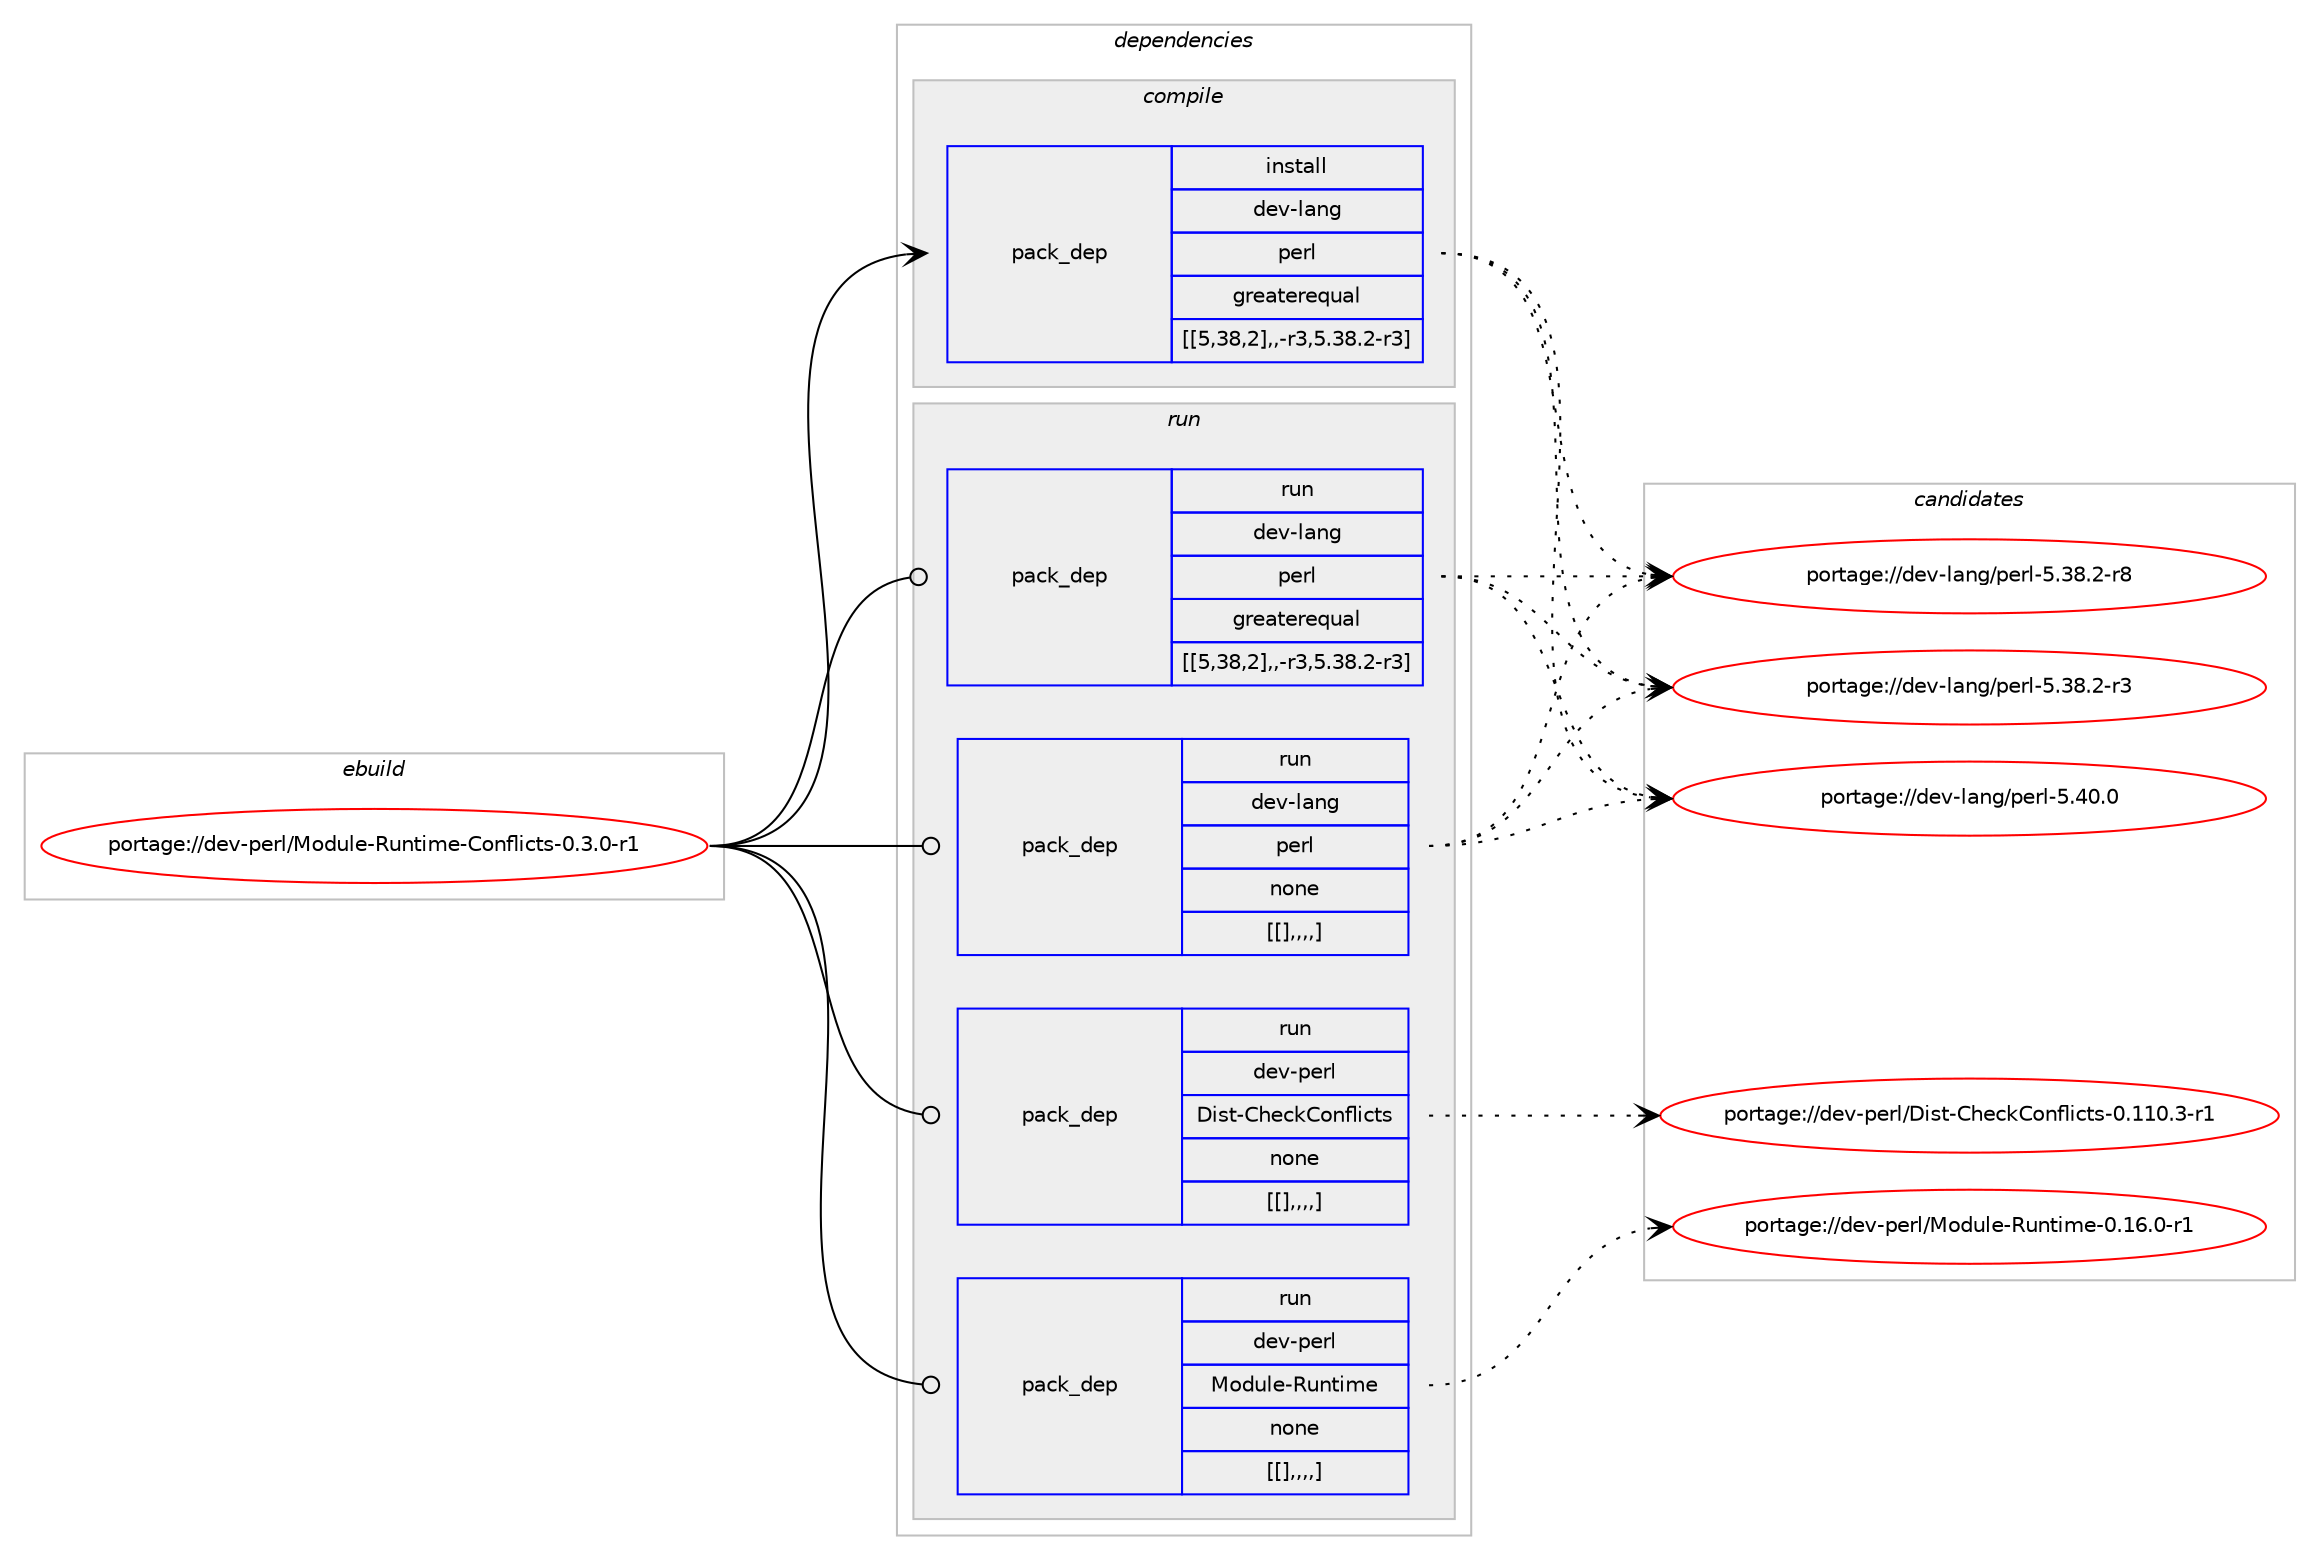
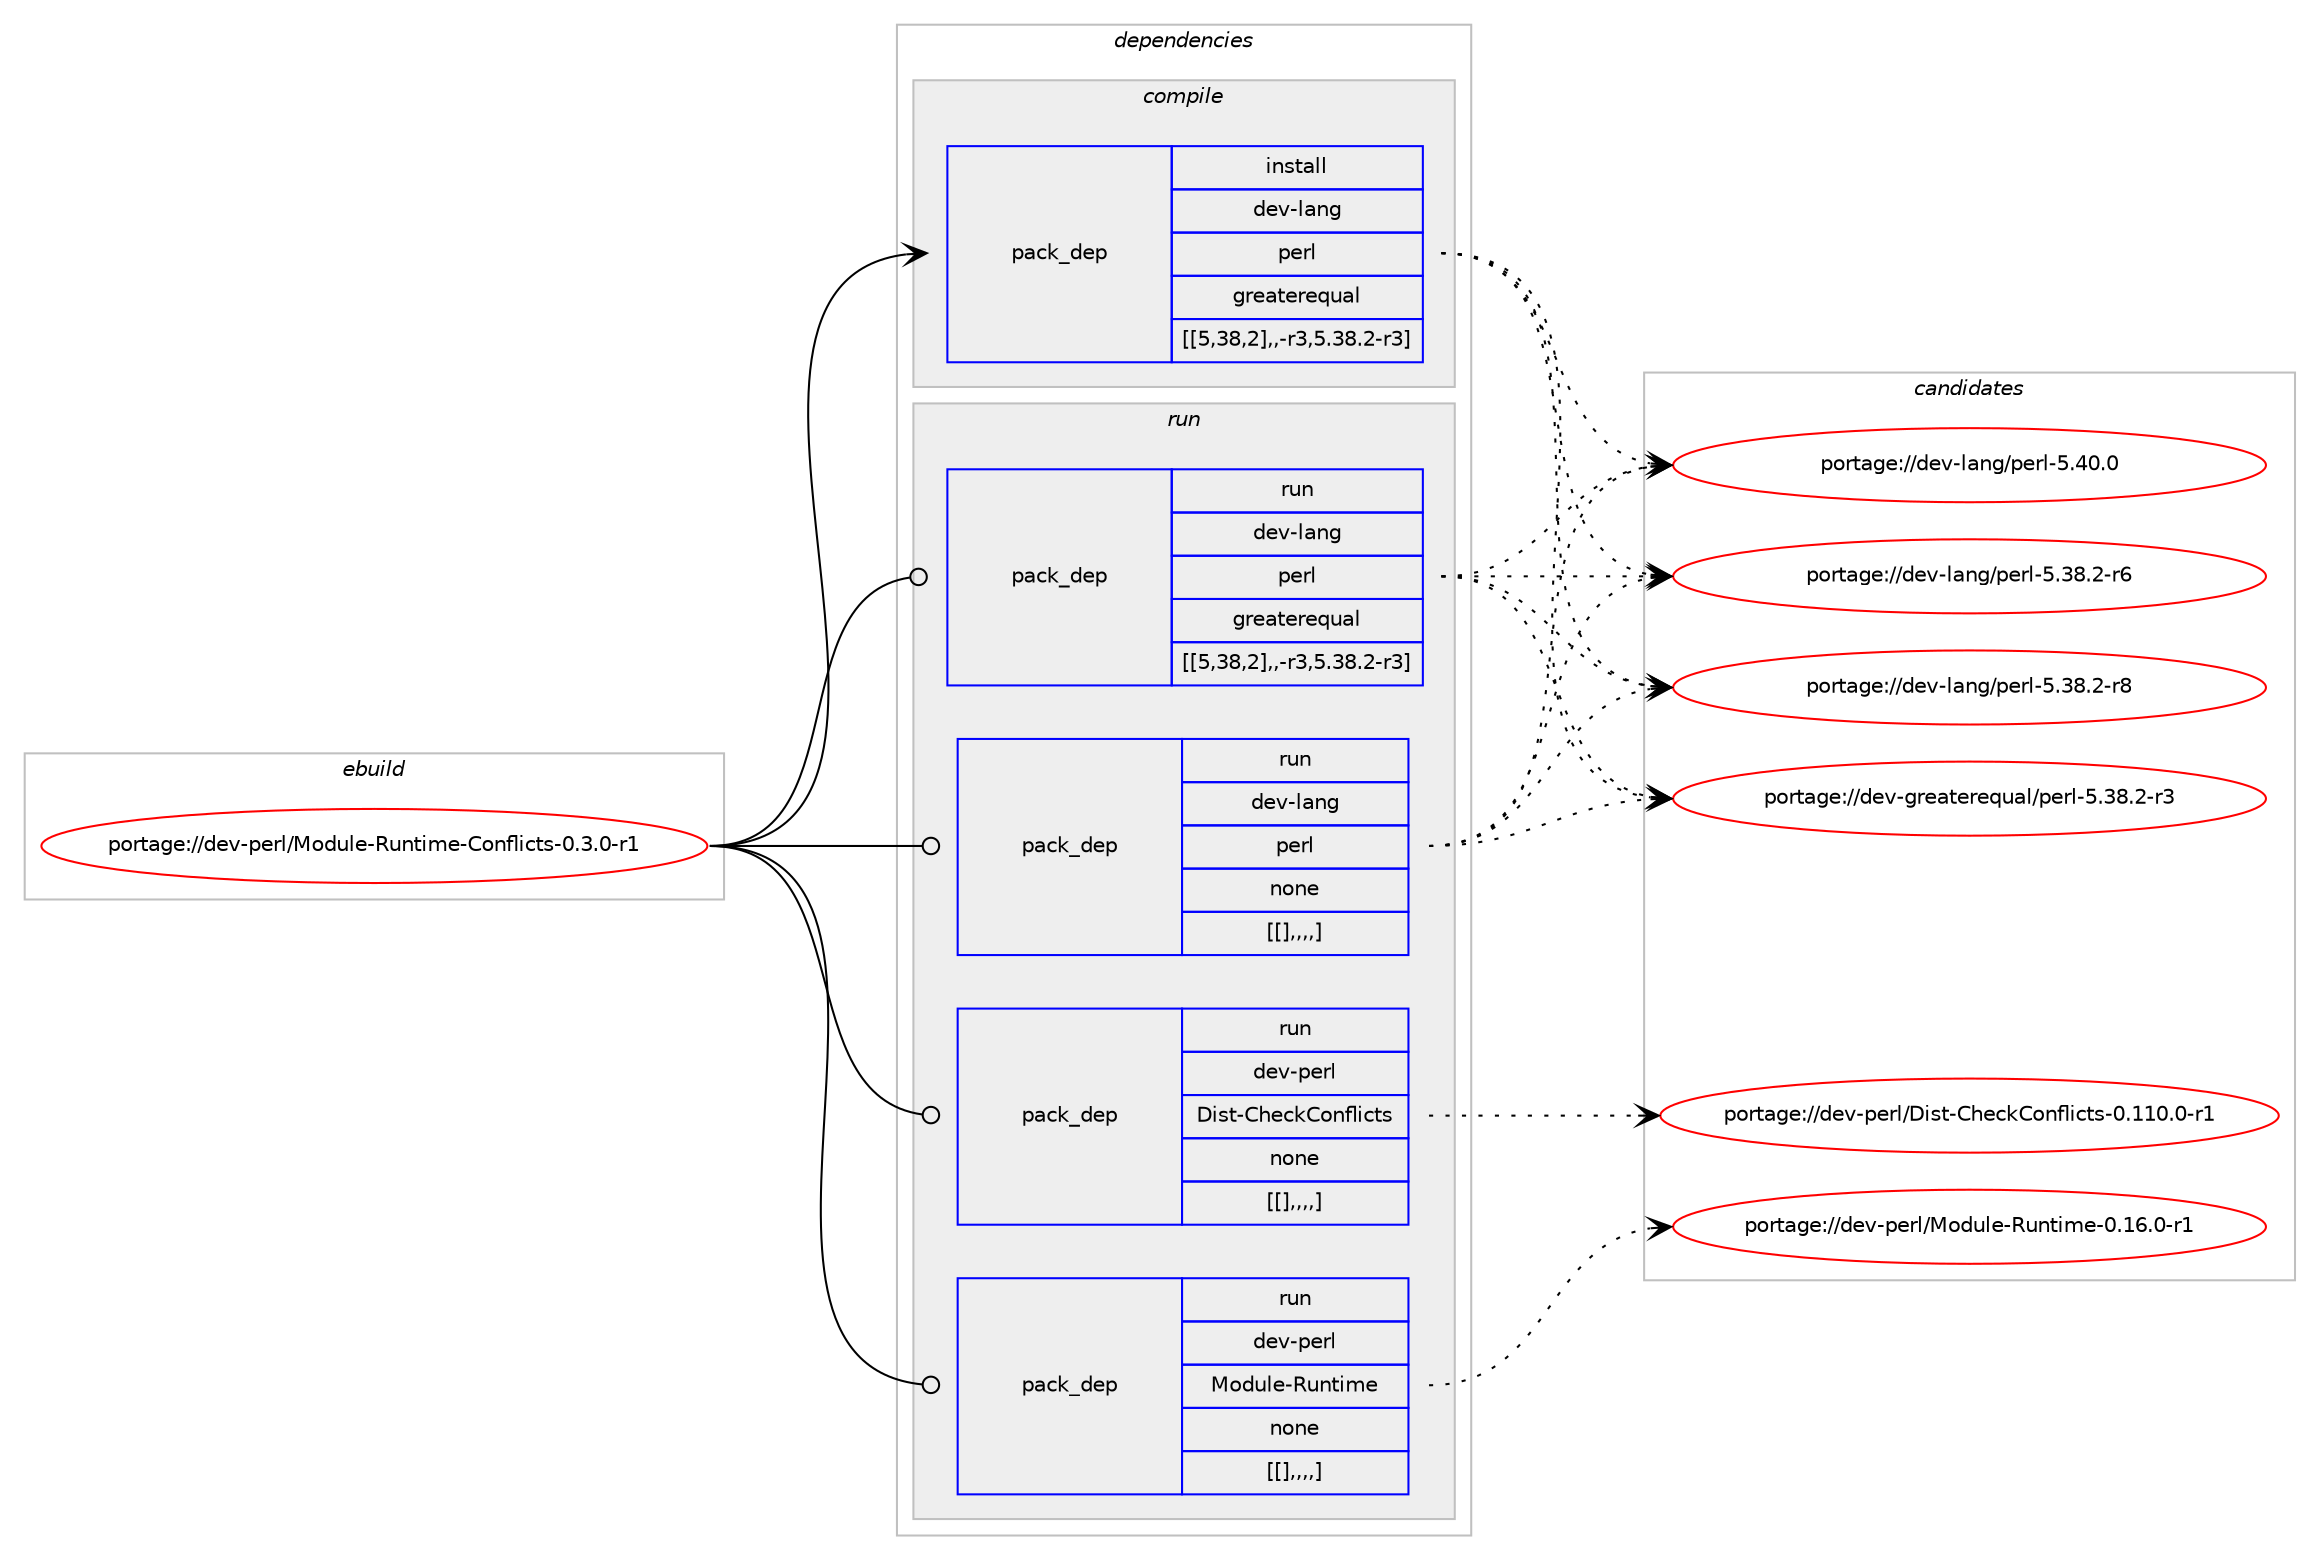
  digraph {
    compound=true
    concentrate=true
    fontname=Helvetica
    fontsize=10
    newrank=true
    rankdir=LR
    ranksep=1.5
    node [color=red fontname=Helvetica fontsize=10]
    edge [arrowhead=vee headport=w style=dotted tailport=e weight=100]
    n1 [label="portage://dev-perl/Module-Runtime-Conflicts-0.3.0-r1" width=4]
    n2 [color=blue label=<<TABLE BORDER="0" CELLBORDER="1" CELLSPACING="0" CELLPADDING="4" WIDTH="220"><TR><TD ROWSPAN="6" CELLPADDING="30">pack_dep</TD></TR><TR><TD WIDTH="110">install</TD></TR><TR><TD>dev-lang</TD></TR><TR><TD>perl</TD></TR><TR><TD>greaterequal</TD></TR><TR><TD>[[5,38,2],,-r3,5.38.2-r3]</TD></TR></TABLE>> shape=none]
    n3 [color=blue label=<<TABLE BORDER="0" CELLBORDER="1" CELLSPACING="0" CELLPADDING="4" WIDTH="220"><TR><TD ROWSPAN="6" CELLPADDING="30">pack_dep</TD></TR><TR><TD WIDTH="110">run</TD></TR><TR><TD>dev-lang</TD></TR><TR><TD>perl</TD></TR><TR><TD>greaterequal</TD></TR><TR><TD>[[5,38,2],,-r3,5.38.2-r3]</TD></TR></TABLE>> shape=none]
    n4 [color=blue label=<<TABLE BORDER="0" CELLBORDER="1" CELLSPACING="0" CELLPADDING="4" WIDTH="220"><TR><TD ROWSPAN="6" CELLPADDING="30">pack_dep</TD></TR><TR><TD WIDTH="110">run</TD></TR><TR><TD>dev-lang</TD></TR><TR><TD>perl</TD></TR><TR><TD>none</TD></TR><TR><TD>[[],,,,]</TD></TR></TABLE>> shape=none]
    n5 [color=blue label=<<TABLE BORDER="0" CELLBORDER="1" CELLSPACING="0" CELLPADDING="4" WIDTH="220"><TR><TD ROWSPAN="6" CELLPADDING="30">pack_dep</TD></TR><TR><TD WIDTH="110">run</TD></TR><TR><TD>dev-perl</TD></TR><TR><TD>Dist-CheckConflicts</TD></TR><TR><TD>none</TD></TR><TR><TD>[[],,,,]</TD></TR></TABLE>> shape=none]
    n6 [color=blue label=<<TABLE BORDER="0" CELLBORDER="1" CELLSPACING="0" CELLPADDING="4" WIDTH="220"><TR><TD ROWSPAN="6" CELLPADDING="30">pack_dep</TD></TR><TR><TD WIDTH="110">run</TD></TR><TR><TD>dev-perl</TD></TR><TR><TD>Module-Runtime</TD></TR><TR><TD>none</TD></TR><TR><TD>[[],,,,]</TD></TR></TABLE>> shape=none]
    n7 [label="portage://dev-lang/perl-5.40.0" width=4]
+   n8 [label="portage://dev-lang/perl-5.38.2-r6" width=4]
    n9 [label="portage://dev-lang/perl-5.38.2-r8" width=4]
-   n10 [label="portage://dev-lang/perl-5.38.2-r3" width=4]
-   n11 [label="portage://dev-perl/Dist-CheckConflicts-0.110.3-r1" width=4]
+   n10 [label="portage://dev-greaterequal/perl-5.38.2-r3" width=4]
+   n11 [label="portage://dev-perl/Dist-CheckConflicts-0.110.0-r1" width=4]
    n12 [label="portage://dev-perl/Module-Runtime-0.16.0-r1" width=4]
    subgraph cluster_1 {
      color=gray
      label=<<i>ebuild</i>>
      n1
    }
    subgraph cluster_2 {
      color=gray
      label=<<i>dependencies</i>>
      subgraph cluster_3 {
        color=gray
        fillcolor="#eeeeee"
        label=<<i>compile</i>>
        style=filled
        subgraph sub_4 {
          color=gray
          fillcolor="#eeeeee"
          label=<<i>compile</i>>
          style=filled
          n2
        }
      }
      subgraph cluster_5 {
        color=gray
        fillcolor="#eeeeee"
        label=<<i>compile and run</i>>
        style=filled
      }
      subgraph cluster_6 {
        color=gray
        fillcolor="#eeeeee"
        label=<<i>run</i>>
        style=filled
        subgraph sub_7 {
          color=gray
          fillcolor="#eeeeee"
          label=<<i>run</i>>
          style=filled
          n3
        }
        subgraph sub_8 {
          color=gray
          fillcolor="#eeeeee"
          label=<<i>run</i>>
          style=filled
          n4
        }
        subgraph sub_9 {
          color=gray
          fillcolor="#eeeeee"
          label=<<i>run</i>>
          style=filled
          n5
        }
        subgraph sub_10 {
          color=gray
          fillcolor="#eeeeee"
          label=<<i>run</i>>
          style=filled
          n6
        }
      }
    }
    subgraph cluster_11 {
      color=gray
      label=<<i>candidates</i>>
      rank=same
      subgraph sub_12 {
        color=black
        label=<<i>candidates</i>>
        nodesep=1
        rank=same
        n7
+       n8
        n9
        n10
      }
      subgraph sub_13 {
        color=black
        label=<<i>candidates</i>>
        nodesep=1
        rank=same
        n7
+       n8
        n9
        n10
      }
      subgraph sub_14 {
        color=black
        label=<<i>candidates</i>>
        nodesep=1
        rank=same
        n7
+       n8
        n9
        n10
      }
      subgraph sub_15 {
        color=black
        label=<<i>candidates</i>>
        nodesep=1
        rank=same
        n11
      }
      subgraph sub_16 {
        color=black
        label=<<i>candidates</i>>
        nodesep=1
        rank=same
        n12
      }
    }
    n1 -> n2 [style=solid weight=20]
    n1 -> n3 [arrowhead=odot style=solid weight=20]
    n1 -> n4 [arrowhead=odot style=solid weight=20]
    n1 -> n5 [arrowhead=odot style=solid weight=20]
    n1 -> n6 [arrowhead=odot style=solid weight=20]
    n2 -> n7
+   n2 -> n8
    n2 -> n9
    n2 -> n10
    n3 -> n7
+   n3 -> n8
    n3 -> n9
    n3 -> n10
    n4 -> n7
+   n4 -> n8
    n4 -> n9
    n4 -> n10
    n5 -> n11
    n6 -> n12
  }
